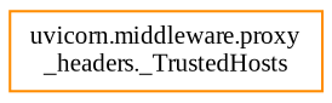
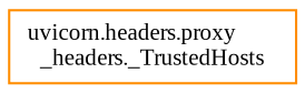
  digraph {
    rankdir=LR
    fontname="Liberation Serif"
-   n1 [color=darkorange fillcolor=white fontname="Liberation Serif" fontsize=10 height=0.2 label="uvicorn.middleware.proxy\l_headers._TrustedHosts" shape=record style=filled width=0.4]
+   n1 [color=darkorange fillcolor=white fontname="Liberation Serif" fontsize=10 height=0.2 label="uvicorn.headers.proxy\l_headers._TrustedHosts" shape=record style=filled width=0.4]
  }
